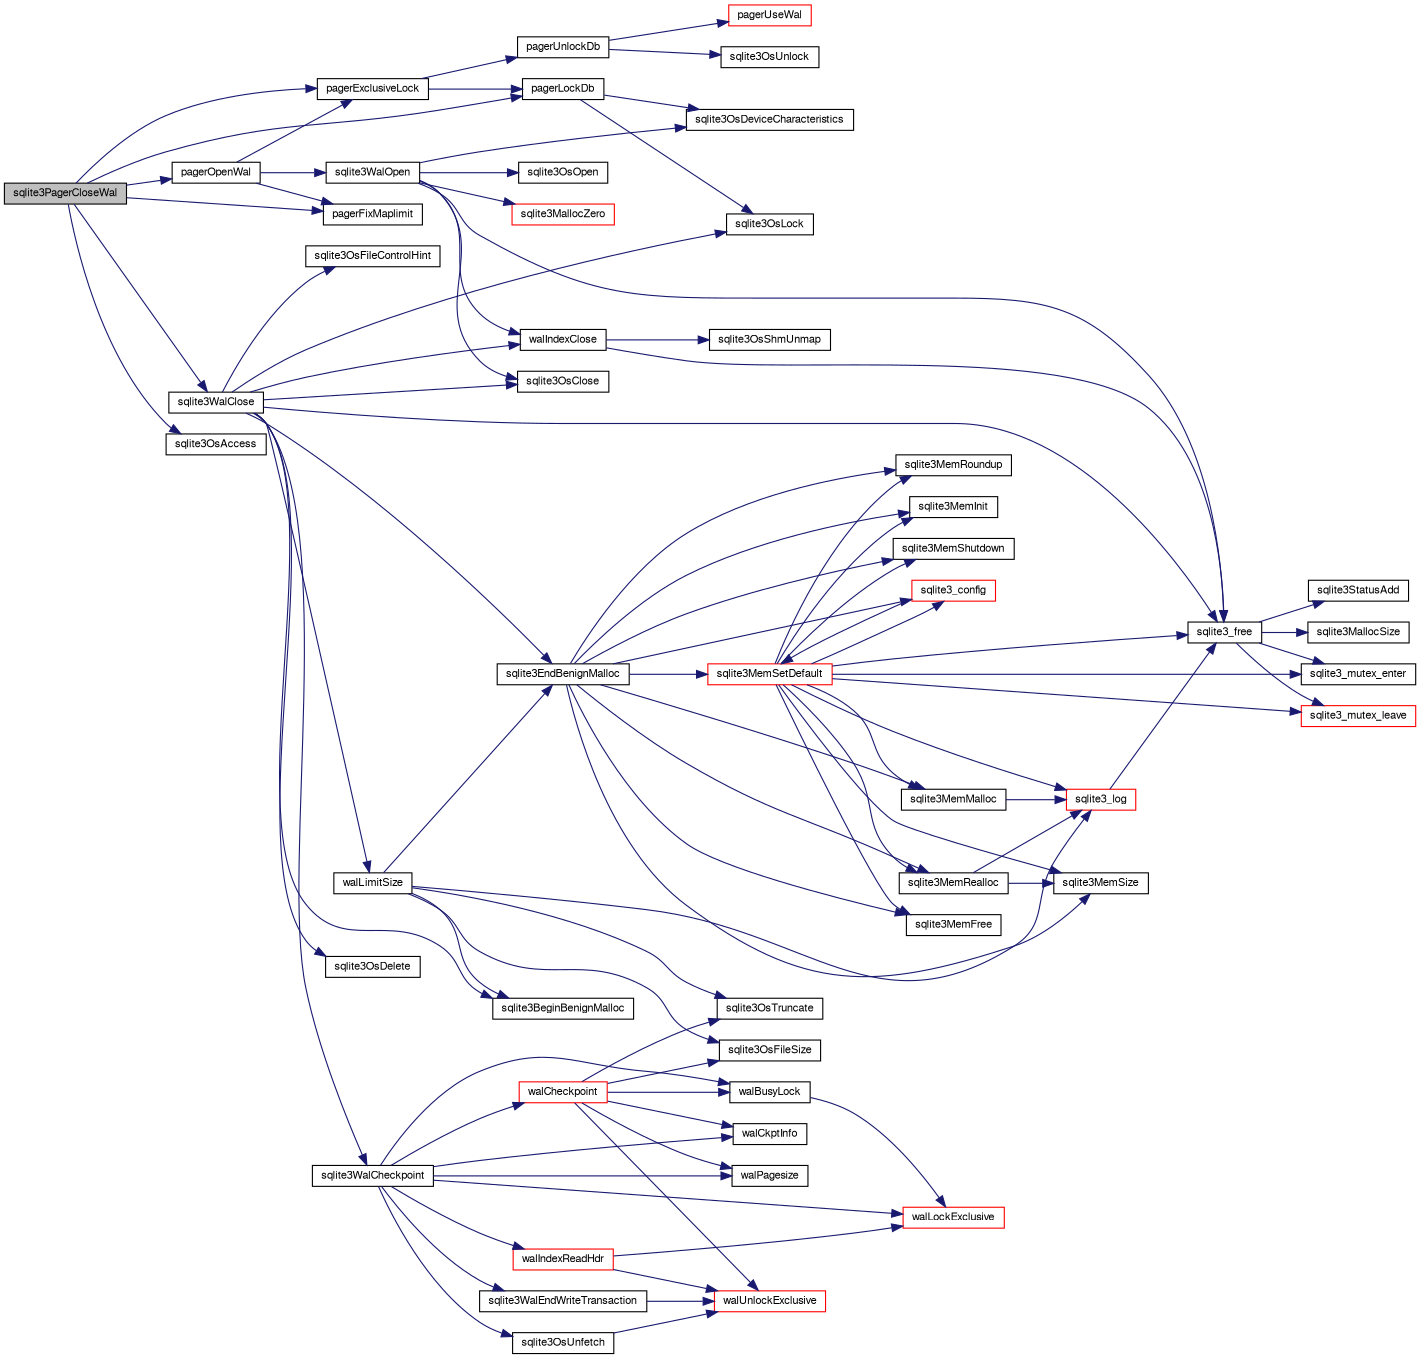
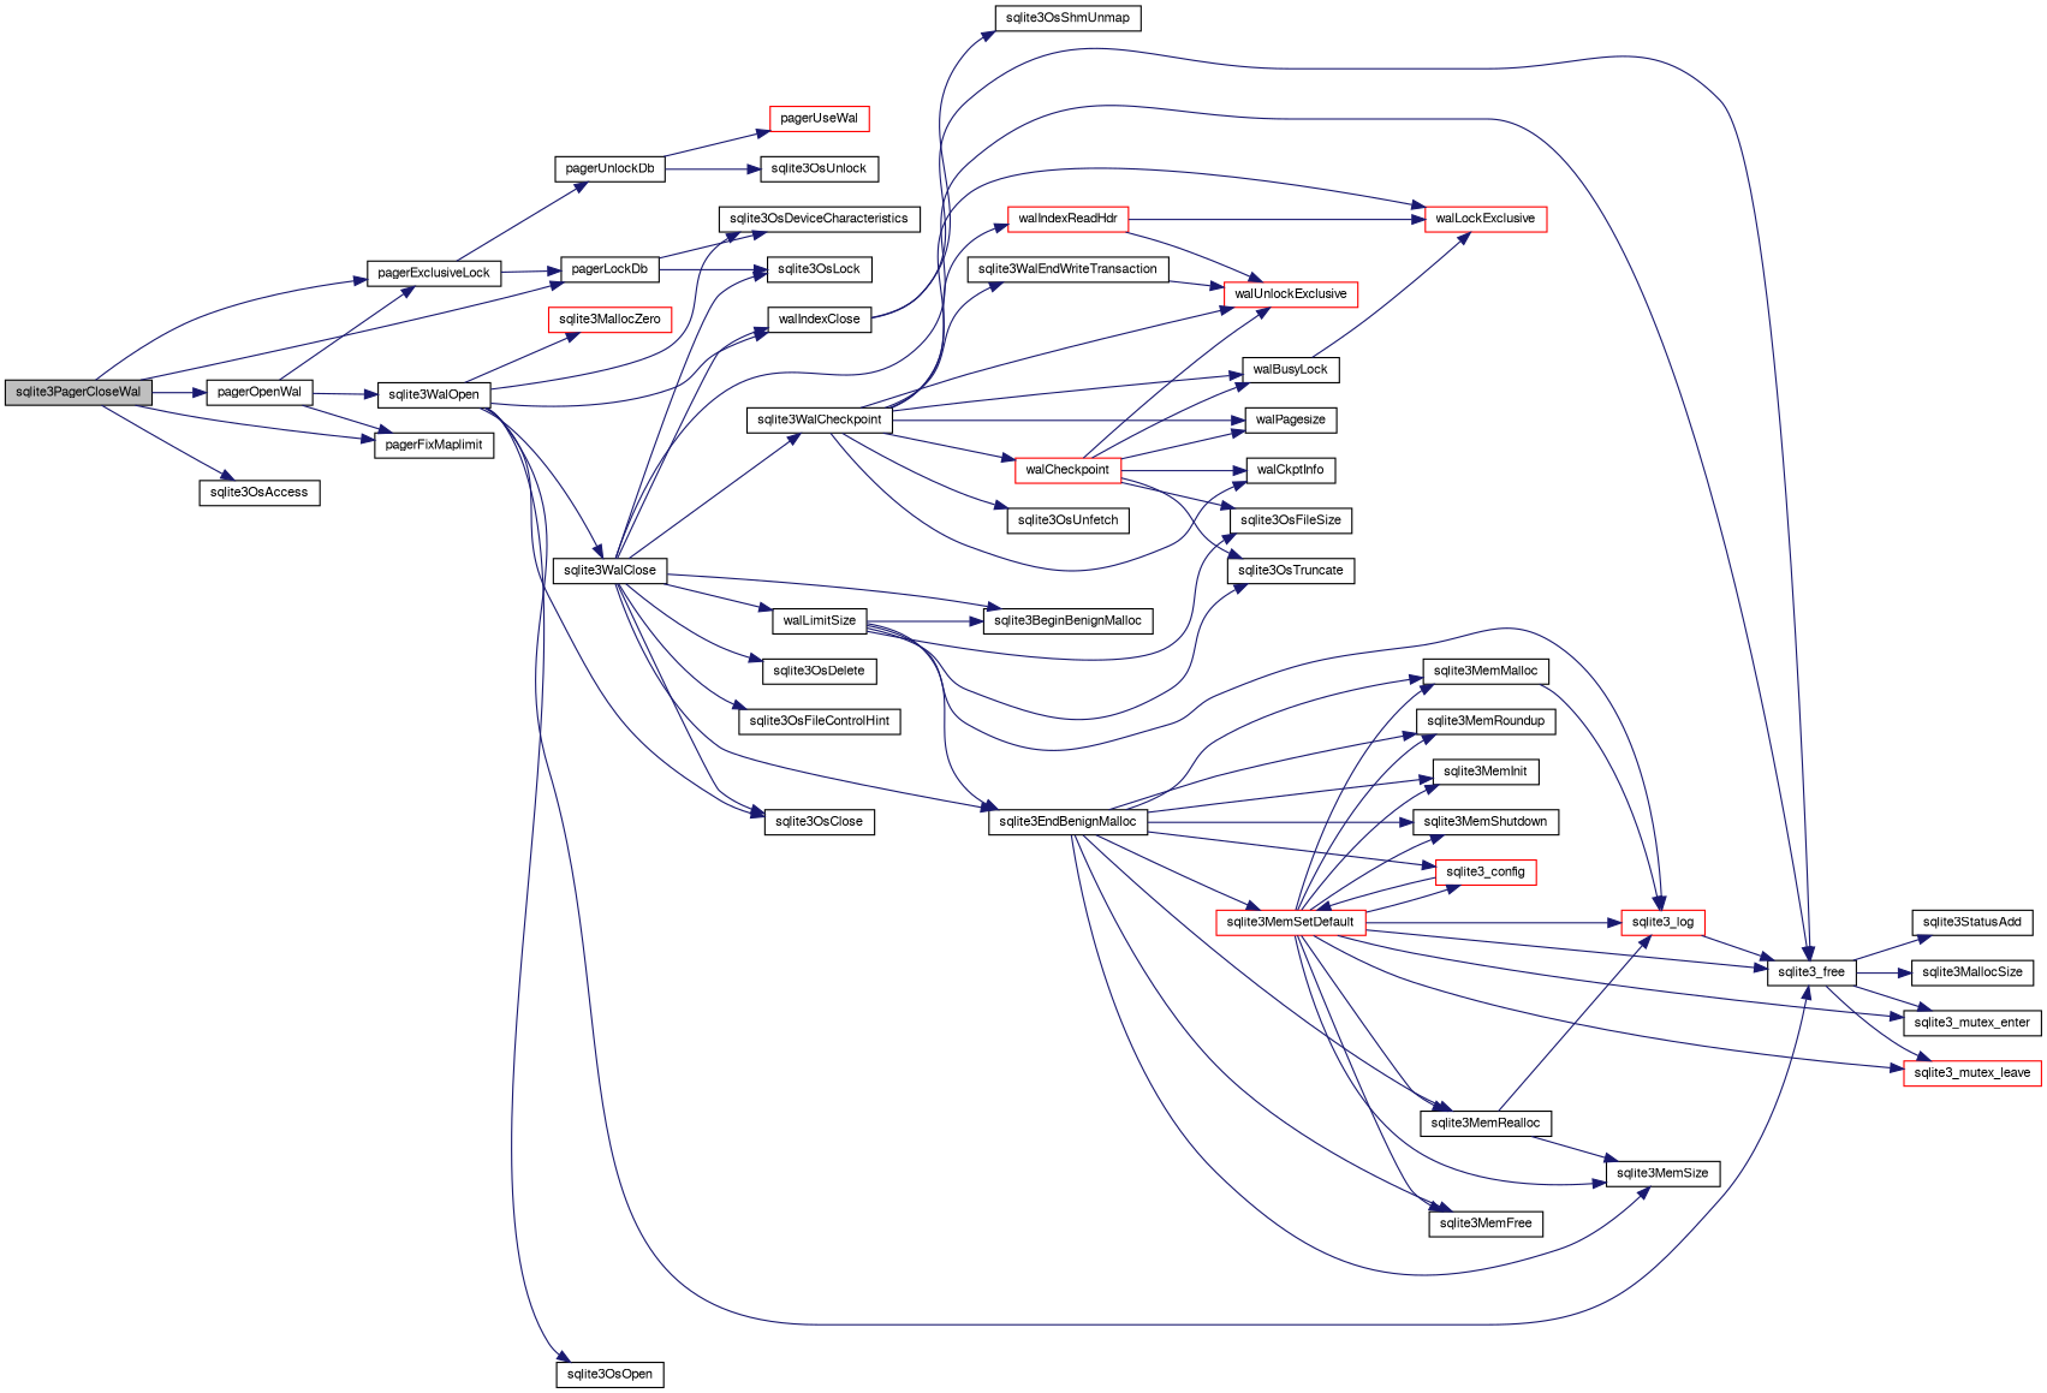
  digraph {
    rankdir=LR
    node [color=black fillcolor=white fontname=FreeSans fontsize=10 shape=record style=filled]
    edge [color=midnightblue fontname=FreeSans fontsize=10 labelfontname=FreeSans labelfontsize=10 style=solid]
    n1 [fillcolor=grey75 fontcolor=black height=0.2 label=sqlite3PagerCloseWal width=0.4]
    n2 [height=0.2 label=pagerLockDb width=0.4]
    n3 [height=0.2 label=sqlite3OsAccess width=0.4]
    n4 [height=0.2 label=pagerOpenWal width=0.4]
    n5 [height=0.2 label=pagerExclusiveLock width=0.4]
    n6 [height=0.2 label=pagerFixMaplimit width=0.4]
    n7 [height=0.2 label=sqlite3WalClose width=0.4]
    n8 [height=0.2 label=sqlite3OsLock width=0.4]
    n9 [height=0.2 label=sqlite3OsDeviceCharacteristics width=0.4]
    n10 [height=0.2 label=sqlite3WalOpen width=0.4]
    n11 [height=0.2 label=pagerUnlockDb width=0.4]
    n12 [height=0.2 label=walIndexClose width=0.4]
    n13 [height=0.2 label=sqlite3_free width=0.4]
    n14 [height=0.2 label=sqlite3OsClose width=0.4]
    n15 [height=0.2 label=sqlite3OsFileControlHint width=0.4]
    n16 [height=0.2 label=sqlite3WalCheckpoint width=0.4]
    n17 [height=0.2 label=walLimitSize width=0.4]
    n18 [height=0.2 label=sqlite3BeginBenignMalloc width=0.4]
    n19 [height=0.2 label=sqlite3EndBenignMalloc width=0.4]
    n20 [height=0.2 label=sqlite3OsDelete width=0.4]
    n21 [color=red height=0.2 label=sqlite3MallocZero width=0.4]
    n22 [height=0.2 label=sqlite3OsOpen width=0.4]
    n23 [color=red height=0.2 label=pagerUseWal width=0.4]
    n24 [height=0.2 label=sqlite3OsUnlock width=0.4]
    n25 [height=0.2 label=sqlite3OsShmUnmap width=0.4]
    n26 [height=0.2 label=sqlite3_mutex_enter width=0.4]
    n27 [height=0.2 label=sqlite3StatusAdd width=0.4]
    n28 [height=0.2 label=sqlite3MallocSize width=0.4]
    n29 [color=red height=0.2 label=sqlite3_mutex_leave width=0.4]
    n30 [color=red height=0.2 label=walLockExclusive width=0.4]
    n31 [height=0.2 label=walBusyLock width=0.4]
    n32 [color=red height=0.2 label=walIndexReadHdr width=0.4]
    n33 [color=red height=0.2 label=walUnlockExclusive width=0.4]
    n34 [height=0.2 label=sqlite3OsUnfetch width=0.4]
    n35 [height=0.2 label=walPagesize width=0.4]
    n36 [color=red height=0.2 label=walCheckpoint width=0.4]
    n37 [height=0.2 label=walCkptInfo width=0.4]
    n38 [height=0.2 label=sqlite3WalEndWriteTransaction width=0.4]
    n39 [height=0.2 label=sqlite3OsFileSize width=0.4]
    n40 [height=0.2 label=sqlite3OsTruncate width=0.4]
    n41 [color=red height=0.2 label=sqlite3_log width=0.4]
    n42 [height=0.2 label=sqlite3MemMalloc width=0.4]
    n43 [height=0.2 label=sqlite3MemFree width=0.4]
    n44 [height=0.2 label=sqlite3MemRealloc width=0.4]
    n45 [height=0.2 label=sqlite3MemSize width=0.4]
    n46 [height=0.2 label=sqlite3MemRoundup width=0.4]
    n47 [height=0.2 label=sqlite3MemInit width=0.4]
    n48 [height=0.2 label=sqlite3MemShutdown width=0.4]
    n49 [color=red height=0.2 label=sqlite3MemSetDefault width=0.4]
    n50 [color=red height=0.2 label=sqlite3_config width=0.4]
    n1 -> n2
    n1 -> n3
    n1 -> n4
    n1 -> n5
    n1 -> n6
-   n1 -> n7
+   n10 -> n7
    n2 -> n8
    n2 -> n9
    n4 -> n5
    n4 -> n6
    n4 -> n10
    n5 -> n2
    n5 -> n11
    n7 -> n8
    n7 -> n12
    n7 -> n13
    n7 -> n14
    n7 -> n15
    n7 -> n16
    n7 -> n17
    n7 -> n18
    n7 -> n19
    n7 -> n20
    n10 -> n9
    n10 -> n12
    n10 -> n13
    n10 -> n14
    n10 -> n21
    n10 -> n22
    n11 -> n23
    n11 -> n24
    n12 -> n13
    n12 -> n25
    n13 -> n26
    n13 -> n27
    n13 -> n28
    n13 -> n29
    n16 -> n30
    n16 -> n31
    n16 -> n32
-   n34 -> n33
+   n16 -> n33
    n16 -> n34
    n16 -> n35
    n16 -> n36
    n16 -> n37
    n16 -> n38
    n17 -> n18
    n17 -> n19
    n17 -> n39
    n17 -> n40
    n17 -> n41
    n19 -> n42
    n19 -> n43
    n19 -> n44
    n19 -> n45
    n19 -> n46
    n19 -> n47
    n19 -> n48
    n19 -> n49
    n19 -> n50
    n31 -> n30
    n32 -> n30
    n32 -> n33
    n36 -> n31
    n36 -> n33
    n36 -> n35
    n36 -> n37
    n36 -> n39
    n36 -> n40
    n38 -> n33
    n41 -> n13
    n42 -> n41
    n44 -> n41
    n44 -> n45
    n49 -> n13
    n49 -> n26
    n49 -> n29
    n49 -> n41
    n49 -> n42
    n49 -> n43
    n49 -> n44
    n49 -> n45
    n49 -> n46
    n49 -> n47
    n49 -> n48
    n49 -> n50
    n50 -> n49
  }
